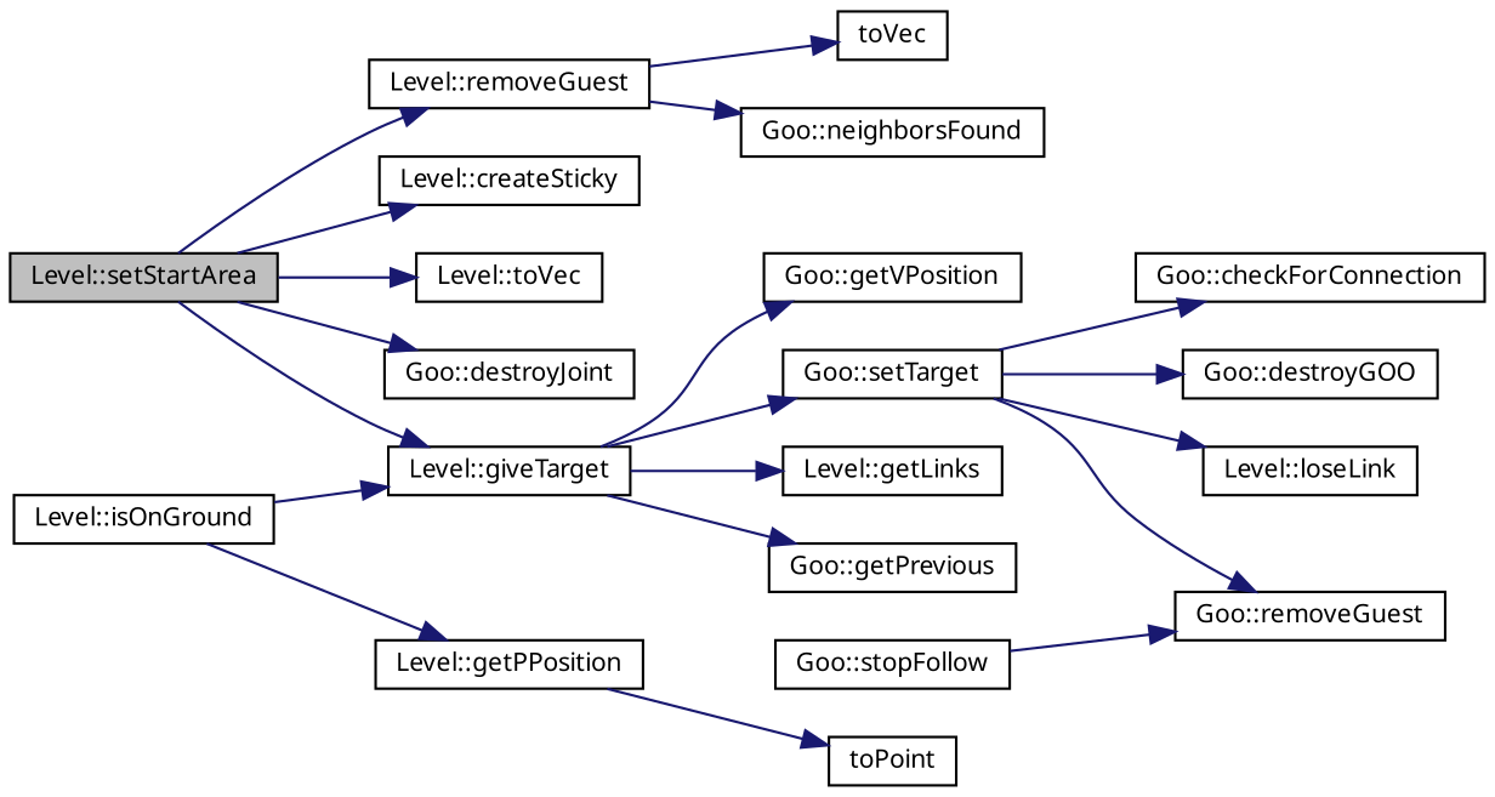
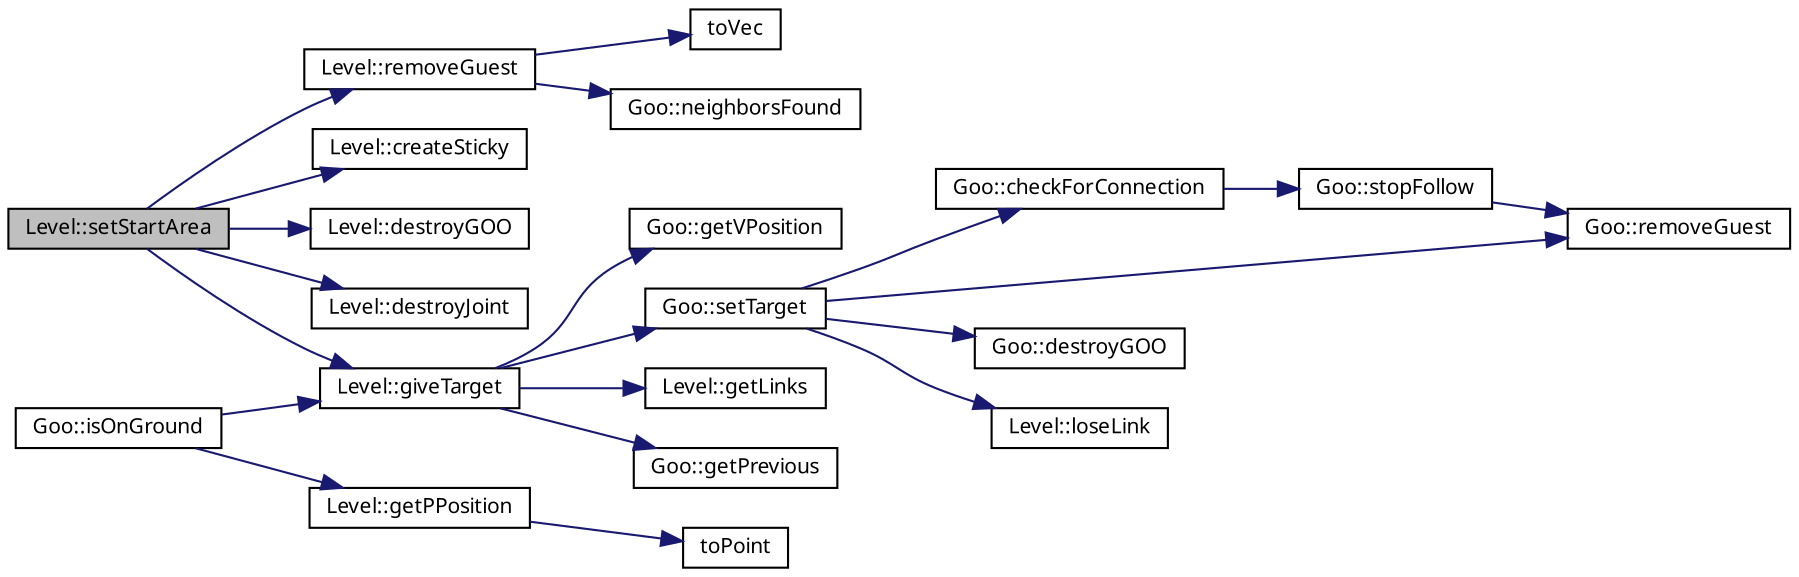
  digraph {
    fontname="Noto Sans"
    rankdir=LR
    node [color=black fillcolor=white fontname="Noto Sans" fontsize=10 shape=record style=filled]
    edge [color=midnightblue fontname="Noto Sans" fontsize=10 labelfontname=Helvetica labelfontsize=10 style=solid]
    n1 [fillcolor=grey75 fontcolor=black height=0.2 label="Level::setStartArea" width=0.4]
    n2 [height=0.2 label="Level::removeGuest" width=0.4]
    n3 [height=0.2 label="Level::createSticky" width=0.4]
-   n4 [height=0.2 label="Level::toVec" width=0.4]
-   n5 [height=0.2 label="Goo::destroyJoint" width=0.4]
+   n4 [height=0.2 label="Level::destroyGOO" width=0.4]
+   n5 [height=0.2 label="Level::destroyJoint" width=0.4]
    n6 [height=0.2 label="Level::giveTarget" width=0.4]
    n7 [height=0.2 label=toVec width=0.4]
    n8 [height=0.2 label="Goo::neighborsFound" width=0.4]
    n9 [height=0.2 label="Goo::getVPosition" width=0.4]
    n10 [height=0.2 label="Goo::setTarget" width=0.4]
    n11 [height=0.2 label="Level::getLinks" width=0.4]
    n12 [height=0.2 label="Goo::getPrevious" width=0.4]
-   n13 [height=0.2 label="Level::isOnGround" width=0.4]
+   n13 [height=0.2 label="Goo::isOnGround" width=0.4]
    n14 [height=0.2 label="Level::getPPosition" width=0.4]
    n15 [height=0.2 label="Goo::checkForConnection" width=0.4]
    n16 [height=0.2 label="Goo::removeGuest" width=0.4]
    n17 [height=0.2 label="Goo::destroyGOO" width=0.4]
    n18 [height=0.2 label="Level::loseLink" width=0.4]
    n19 [height=0.2 label=toPoint width=0.4]
    n20 [height=0.2 label="Goo::stopFollow" width=0.4]
    n1 -> n2
    n1 -> n3
    n1 -> n4
    n1 -> n5
    n1 -> n6
    n2 -> n7
    n2 -> n8
    n6 -> n9
    n6 -> n10
    n6 -> n11
    n6 -> n12
    n10 -> n15
    n10 -> n16
    n10 -> n17
    n10 -> n18
    n13 -> n6
    n13 -> n14
    n14 -> n19
+   n15 -> n20
    n20 -> n16
  }
